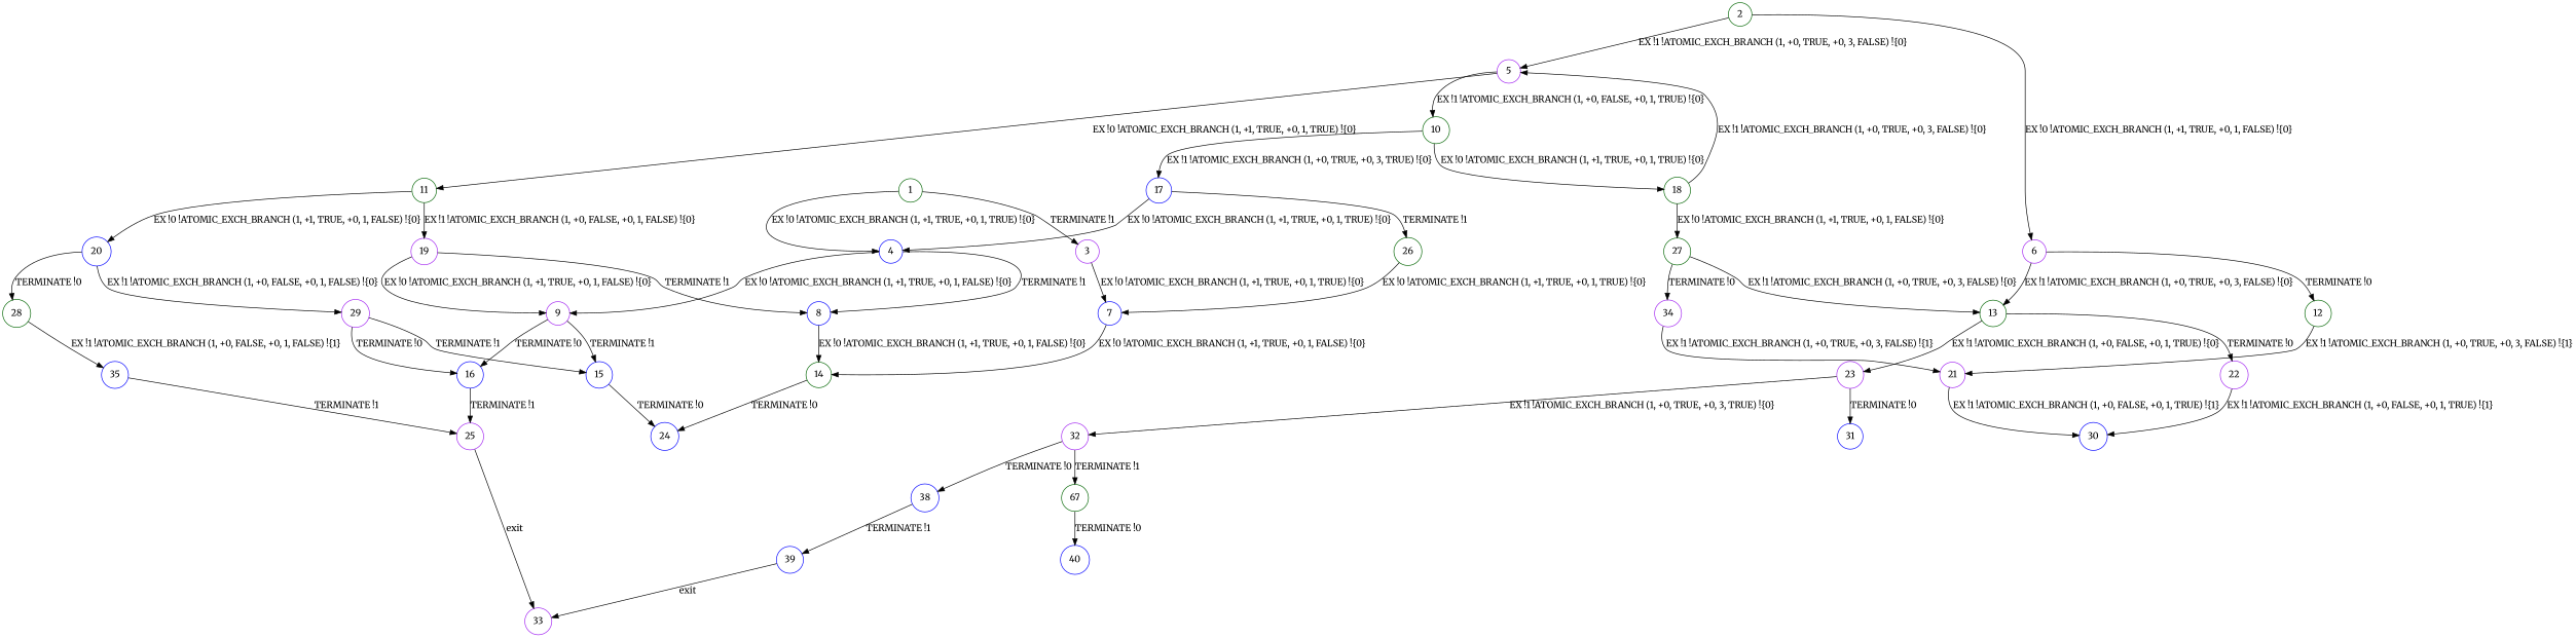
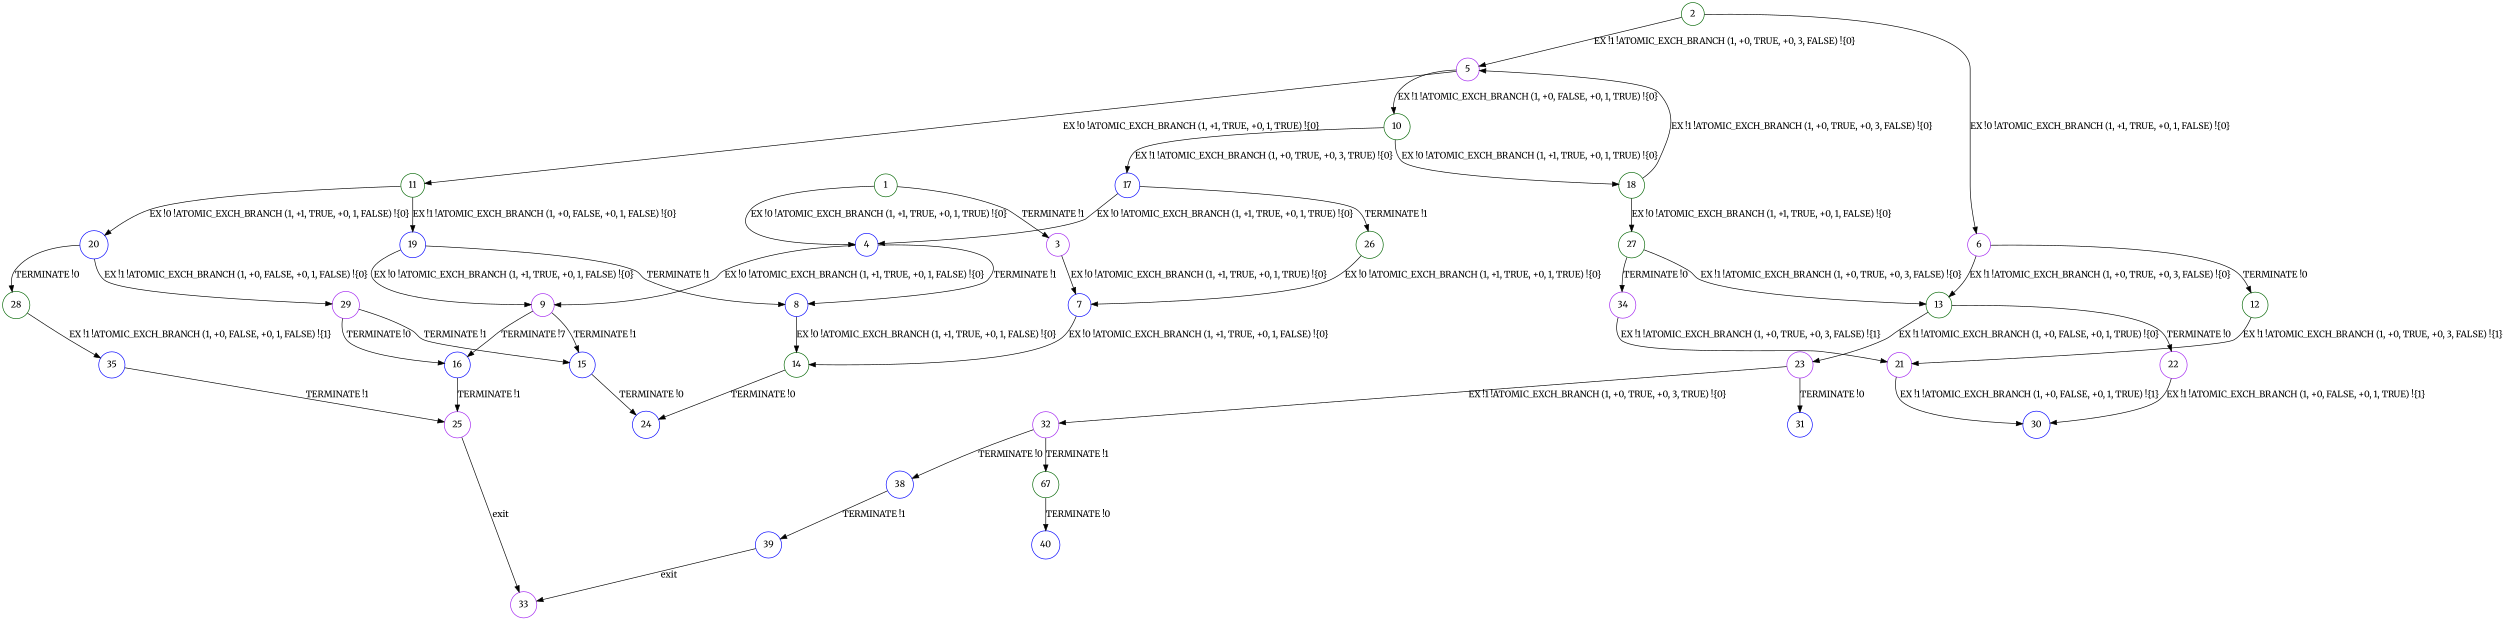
  digraph {
    fontname=Merriweather
    node [color=blue fontname=Merriweather shape=circle]
    edge [fontname=Merriweather]
    1 [color=darkgreen]
    3 [color=purple]
    4
    2 [color=darkgreen]
    5 [color=purple]
    6 [color=purple]
    7
    8
    9 [color=purple]
    10 [color=darkgreen]
    11 [color=darkgreen]
    12 [color=darkgreen]
    13 [color=darkgreen]
    14 [color=darkgreen]
    15
    16
    17
    18 [color=darkgreen]
-   19 [color=purple]
+   19
    20
    21 [color=purple]
    22 [color=purple]
    23 [color=purple]
    24
    25 [color=purple]
    26 [color=darkgreen]
    27 [color=darkgreen]
    28 [color=darkgreen]
    29 [color=purple]
    30
    31
    32 [color=purple]
    33 [color=purple]
    34 [color=purple]
    35
    n36 [color=darkgreen label=67]
    38
    40
    39
    1 -> 3 [label="TERMINATE !1"]
    1 -> 4 [label="EX !0 !ATOMIC_EXCH_BRANCH (1, +1, TRUE, +0, 1, TRUE) !{0}"]
    3 -> 7 [label="EX !0 !ATOMIC_EXCH_BRANCH (1, +1, TRUE, +0, 1, TRUE) !{0}"]
    4 -> 8 [label="TERMINATE !1"]
    4 -> 9 [label="EX !0 !ATOMIC_EXCH_BRANCH (1, +1, TRUE, +0, 1, FALSE) !{0}"]
    2 -> 5 [label="EX !1 !ATOMIC_EXCH_BRANCH (1, +0, TRUE, +0, 3, FALSE) !{0}"]
    2 -> 6 [label="EX !0 !ATOMIC_EXCH_BRANCH (1, +1, TRUE, +0, 1, FALSE) !{0}"]
    5 -> 10 [label="EX !1 !ATOMIC_EXCH_BRANCH (1, +0, FALSE, +0, 1, TRUE) !{0}"]
    5 -> 11 [label="EX !0 !ATOMIC_EXCH_BRANCH (1, +1, TRUE, +0, 1, TRUE) !{0}"]
    6 -> 12 [label="TERMINATE !0"]
    6 -> 13 [label="EX !1 !ATOMIC_EXCH_BRANCH (1, +0, TRUE, +0, 3, FALSE) !{0}"]
    7 -> 14 [label="EX !0 !ATOMIC_EXCH_BRANCH (1, +1, TRUE, +0, 1, FALSE) !{0}"]
    8 -> 14 [label="EX !0 !ATOMIC_EXCH_BRANCH (1, +1, TRUE, +0, 1, FALSE) !{0}"]
    9 -> 15 [label="TERMINATE !1"]
-   9 -> 16 [label="TERMINATE !0"]
+   9 -> 16 [label="TERMINATE !7"]
    10 -> 17 [label="EX !1 !ATOMIC_EXCH_BRANCH (1, +0, TRUE, +0, 3, TRUE) !{0}"]
    10 -> 18 [label="EX !0 !ATOMIC_EXCH_BRANCH (1, +1, TRUE, +0, 1, TRUE) !{0}"]
    11 -> 19 [label="EX !1 !ATOMIC_EXCH_BRANCH (1, +0, FALSE, +0, 1, FALSE) !{0}"]
    11 -> 20 [label="EX !0 !ATOMIC_EXCH_BRANCH (1, +1, TRUE, +0, 1, FALSE) !{0}"]
    12 -> 21 [label="EX !1 !ATOMIC_EXCH_BRANCH (1, +0, TRUE, +0, 3, FALSE) !{1}"]
    13 -> 22 [label="TERMINATE !0"]
    13 -> 23 [label="EX !1 !ATOMIC_EXCH_BRANCH (1, +0, FALSE, +0, 1, TRUE) !{0}"]
    14 -> 24 [label="TERMINATE !0"]
    15 -> 24 [label="TERMINATE !0"]
    16 -> 25 [label="TERMINATE !1"]
    17 -> 4 [label="EX !0 !ATOMIC_EXCH_BRANCH (1, +1, TRUE, +0, 1, TRUE) !{0}"]
    17 -> 26 [label="TERMINATE !1"]
    18 -> 5 [label="EX !1 !ATOMIC_EXCH_BRANCH (1, +0, TRUE, +0, 3, FALSE) !{0}"]
    18 -> 27 [label="EX !0 !ATOMIC_EXCH_BRANCH (1, +1, TRUE, +0, 1, FALSE) !{0}"]
    19 -> 8 [label="TERMINATE !1"]
    19 -> 9 [label="EX !0 !ATOMIC_EXCH_BRANCH (1, +1, TRUE, +0, 1, FALSE) !{0}"]
    20 -> 28 [label="TERMINATE !0"]
    20 -> 29 [label="EX !1 !ATOMIC_EXCH_BRANCH (1, +0, FALSE, +0, 1, FALSE) !{0}"]
    21 -> 30 [label="EX !1 !ATOMIC_EXCH_BRANCH (1, +0, FALSE, +0, 1, TRUE) !{1}"]
    22 -> 30 [label="EX !1 !ATOMIC_EXCH_BRANCH (1, +0, FALSE, +0, 1, TRUE) !{1}"]
    23 -> 31 [label="TERMINATE !0"]
    23 -> 32 [label="EX !1 !ATOMIC_EXCH_BRANCH (1, +0, TRUE, +0, 3, TRUE) !{0}"]
    25 -> 33 [label=exit]
    26 -> 7 [label="EX !0 !ATOMIC_EXCH_BRANCH (1, +1, TRUE, +0, 1, TRUE) !{0}"]
    27 -> 13 [label="EX !1 !ATOMIC_EXCH_BRANCH (1, +0, TRUE, +0, 3, FALSE) !{0}"]
    27 -> 34 [label="TERMINATE !0"]
    28 -> 35 [label="EX !1 !ATOMIC_EXCH_BRANCH (1, +0, FALSE, +0, 1, FALSE) !{1}"]
    29 -> 15 [label="TERMINATE !1"]
    29 -> 16 [label="TERMINATE !0"]
    32 -> n36 [label="TERMINATE !1"]
    32 -> 38 [label="TERMINATE !0"]
    34 -> 21 [label="EX !1 !ATOMIC_EXCH_BRANCH (1, +0, TRUE, +0, 3, FALSE) !{1}"]
    35 -> 25 [label="TERMINATE !1"]
    n36 -> 40 [label="TERMINATE !0"]
    38 -> 39 [label="TERMINATE !1"]
    39 -> 33 [label=exit]
  }
